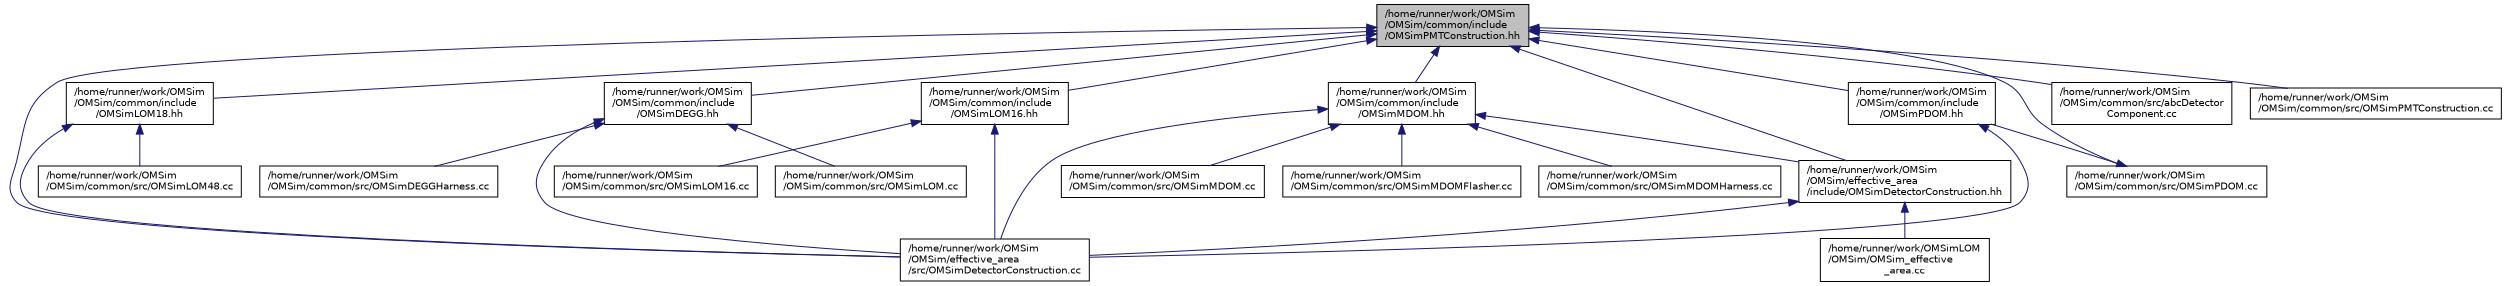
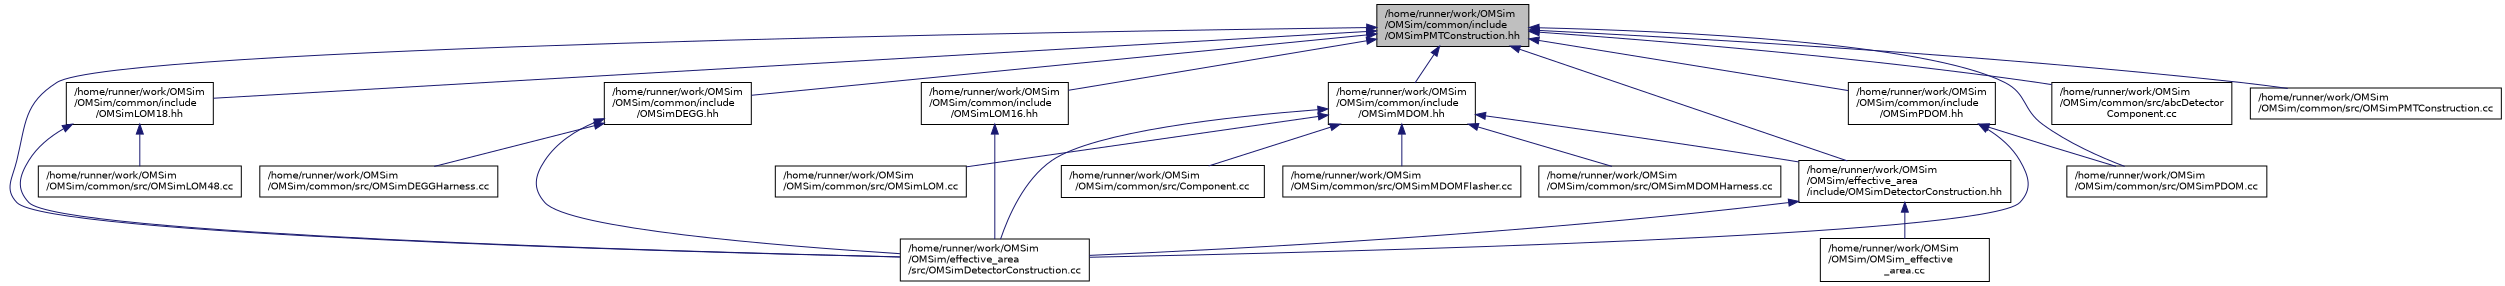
  digraph {
    node [color=black fillcolor=white fontname=Helvetica fontsize=10 shape=record style=filled]
    edge [color=midnightblue dir=back fontname=Helvetica fontsize=10 labelfontname=Helvetica labelfontsize=10 style=solid]
    n1 [fillcolor=grey75 fontcolor=black height=0.2 label="/home/runner/work/OMSim\l/OMSim/common/include\l/OMSimPMTConstruction.hh" width=0.4]
    n2 [height=0.2 label="/home/runner/work/OMSim\l/OMSim/common/include\l/OMSimDEGG.hh" width=0.4]
    n3 [height=0.2 label="/home/runner/work/OMSim\l/OMSim/effective_area\l/src/OMSimDetectorConstruction.cc" width=0.4]
    n4 [height=0.2 label="/home/runner/work/OMSim\l/OMSim/common/include\l/OMSimLOM16.hh" width=0.4]
    n5 [height=0.2 label="/home/runner/work/OMSim\l/OMSim/common/include\l/OMSimLOM18.hh" width=0.4]
    n6 [height=0.2 label="/home/runner/work/OMSim\l/OMSim/common/include\l/OMSimMDOM.hh" width=0.4]
    n7 [height=0.2 label="/home/runner/work/OMSim\l/OMSim/effective_area\l/include/OMSimDetectorConstruction.hh" width=0.4]
    n8 [height=0.2 label="/home/runner/work/OMSim\l/OMSim/common/include\l/OMSimPDOM.hh" width=0.4]
    n9 [height=0.2 label="/home/runner/work/OMSim\l/OMSim/common/src/OMSimPDOM.cc" width=0.4]
    n10 [height=0.2 label="/home/runner/work/OMSim\l/OMSim/common/src/abcDetector\lComponent.cc" width=0.4]
    n11 [height=0.2 label="/home/runner/work/OMSim\l/OMSim/common/src/OMSimPMTConstruction.cc" width=0.4]
    n12 [height=0.2 label="/home/runner/work/OMSim\l/OMSim/common/src/OMSimLOM.cc" width=0.4]
    n13 [height=0.2 label="/home/runner/work/OMSim\l/OMSim/common/src/OMSimDEGGHarness.cc" width=0.4]
-   n14 [height=0.2 label="/home/runner/work/OMSim\l/OMSim/common/src/OMSimLOM16.cc" width=0.4]
    n15 [height=0.2 label="/home/runner/work/OMSim\l/OMSim/common/src/OMSimLOM48.cc" width=0.4]
-   n16 [height=0.2 label="/home/runner/work/OMSim\l/OMSim/common/src/OMSimMDOM.cc" width=0.4]
+   n16 [height=0.2 label="/home/runner/work/OMSim\l/OMSim/common/src/Component.cc" width=0.4]
    n17 [height=0.2 label="/home/runner/work/OMSim\l/OMSim/common/src/OMSimMDOMFlasher.cc" width=0.4]
    n18 [height=0.2 label="/home/runner/work/OMSim\l/OMSim/common/src/OMSimMDOMHarness.cc" width=0.4]
-   n19 [height=0.2 label="/home/runner/work/OMSimLOM\l/OMSim/OMSim_effective\l_area.cc" width=0.4]
+   n19 [height=0.2 label="/home/runner/work/OMSim\l/OMSim/OMSim_effective\l_area.cc" width=0.4]
    n1 -> n2
    n1 -> n3
    n1 -> n4
    n1 -> n5
    n1 -> n6
    n1 -> n7
    n1 -> n8
    n1 -> n9
    n1 -> n10
    n1 -> n11
    n2 -> n3
-   n2 -> n12
+   n6 -> n12
    n2 -> n13
    n4 -> n3
-   n4 -> n14
    n5 -> n3
    n5 -> n15
    n6 -> n3
    n6 -> n7
    n6 -> n16
    n6 -> n17
    n6 -> n18
    n7 -> n3
    n7 -> n19
    n8 -> n3
-   n9 -> n8
+   n8 -> n9
  }
